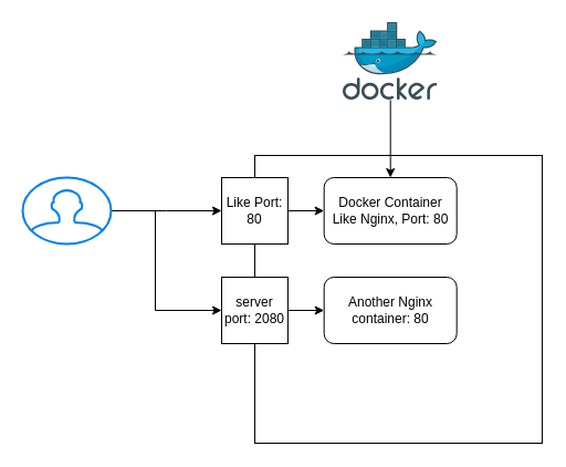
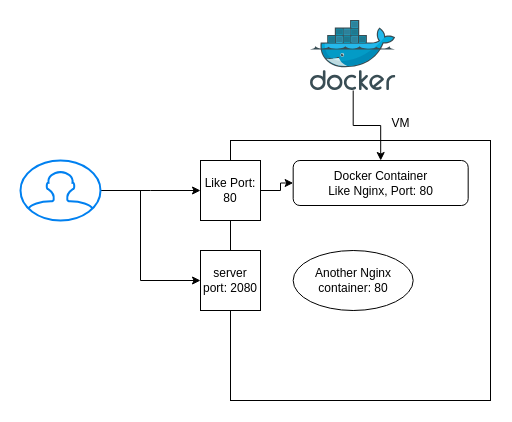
  <mxCell id="0" />
  <mxCell id="1" parent="0" />
  <mxCell id="2" value="" style="whiteSpace=wrap;html=1;aspect=fixed;" vertex="1" parent="1"><mxGeometry x="230" y="140" width="260" height="260" as="geometry" /></mxCell>
- <mxCell id="3" value="Docker Container&lt;br&gt;Like Nginx, Port: 80" style="rounded=1;whiteSpace=wrap;html=1;" vertex="1" parent="1"><mxGeometry x="292.68" y="160" width="120" height="60" as="geometry" /></mxCell>
+ <mxCell id="3" value="Docker Container&lt;br&gt;Like Nginx, Port: 80" style="rounded=1;whiteSpace=wrap;html=1;" vertex="1" parent="1"><mxGeometry x="292.68" y="160" width="175" height="45" as="geometry" /></mxCell>
  <mxCell id="4" style="edgeStyle=orthogonalEdgeStyle;rounded=0;orthogonalLoop=1;jettySize=auto;html=1;" edge="1" parent="1" source="5" target="3"><mxGeometry relative="1" as="geometry" /></mxCell>
  <mxCell id="5" value="" style="image;sketch=0;aspect=fixed;html=1;points=[];align=center;fontSize=12;image=img/lib/mscae/Docker.svg;" vertex="1" parent="1"><mxGeometry x="310" y="20" width="85.37" height="70" as="geometry" /></mxCell>
+ <mxCell id="6" value="VM" style="text;html=1;align=center;verticalAlign=middle;resizable=0;points=[];autosize=1;strokeColor=none;fillColor=none;" vertex="1" parent="1"><mxGeometry x="380" y="108" width="40" height="30" as="geometry" /></mxCell>
  <mxCell id="7" style="edgeStyle=orthogonalEdgeStyle;rounded=0;orthogonalLoop=1;jettySize=auto;html=1;entryX=0;entryY=0.5;entryDx=0;entryDy=0;" edge="1" parent="1" source="8" target="3"><mxGeometry relative="1" as="geometry" /></mxCell>
  <mxCell id="8" value="Like Port: 80" style="whiteSpace=wrap;html=1;aspect=fixed;" vertex="1" parent="1"><mxGeometry x="200" y="160" width="60" height="60" as="geometry" /></mxCell>
  <mxCell id="9" style="edgeStyle=orthogonalEdgeStyle;rounded=0;orthogonalLoop=1;jettySize=auto;html=1;entryX=0;entryY=0.5;entryDx=0;entryDy=0;" edge="1" parent="1" source="11" target="8"><mxGeometry relative="1" as="geometry"><mxPoint x="200" y="190" as="targetPoint" /><Array as="points"><mxPoint x="150" y="190" /><mxPoint x="150" y="190" /></Array></mxGeometry></mxCell>
  <mxCell id="10" style="edgeStyle=orthogonalEdgeStyle;rounded=0;orthogonalLoop=1;jettySize=auto;html=1;entryX=0;entryY=0.5;entryDx=0;entryDy=0;" edge="1" parent="1" source="11" target="14"><mxGeometry relative="1" as="geometry"><mxPoint x="160" y="280" as="targetPoint" /><Array as="points"><mxPoint x="140" y="190" /><mxPoint x="140" y="280" /></Array></mxGeometry></mxCell>
  <mxCell id="11" value="" style="html=1;verticalLabelPosition=bottom;align=center;labelBackgroundColor=#ffffff;verticalAlign=top;strokeWidth=2;strokeColor=#0080F0;shadow=0;dashed=0;shape=mxgraph.ios7.icons.user;" vertex="1" parent="1"><mxGeometry x="20" y="160" width="80" height="60" as="geometry" /></mxCell>
- <mxCell id="12" value="Another Nginx container: 80" style="rounded=1;whiteSpace=wrap;html=1;" vertex="1" parent="1"><mxGeometry x="292.68" y="250" width="120" height="60" as="geometry" /></mxCell>
- <mxCell id="13" style="edgeStyle=orthogonalEdgeStyle;rounded=0;orthogonalLoop=1;jettySize=auto;html=1;" edge="1" parent="1" source="14" target="12"><mxGeometry relative="1" as="geometry" /></mxCell>
+ <mxCell id="12" value="Another Nginx container: 80" style="ellipse;whiteSpace=wrap;html=1;" vertex="1" parent="1"><mxGeometry x="292.68" y="250" width="120" height="60" as="geometry" /></mxCell>
  <mxCell id="14" value="server port: 2080" style="whiteSpace=wrap;html=1;aspect=fixed;" vertex="1" parent="1"><mxGeometry x="200" y="250" width="60" height="60" as="geometry" /></mxCell>
